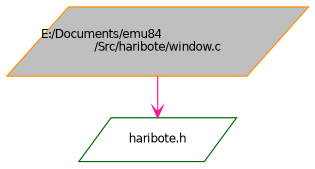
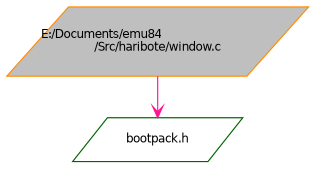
  digraph {
    node [fontname=Helvetica fontsize=10 shape=parallelogram style=filled]
    n1 [color=darkorange fillcolor=grey75 fontcolor=black height=0.2 label="E:/Documents/emu84\l/Src/haribote/window.c" width=0.4]
-   n2 [color=darkgreen fillcolor=white height=0.2 label="haribote.h" width=0.4]
+   n2 [color=darkgreen fillcolor=white height=0.2 label="bootpack.h" width=0.4]
    n1 -> n2 [color=deeppink fontname=Helvetica fontsize=10 labelfontname=Helvetica labelfontsize=10 style=solid arrowhead=vee]
  }
